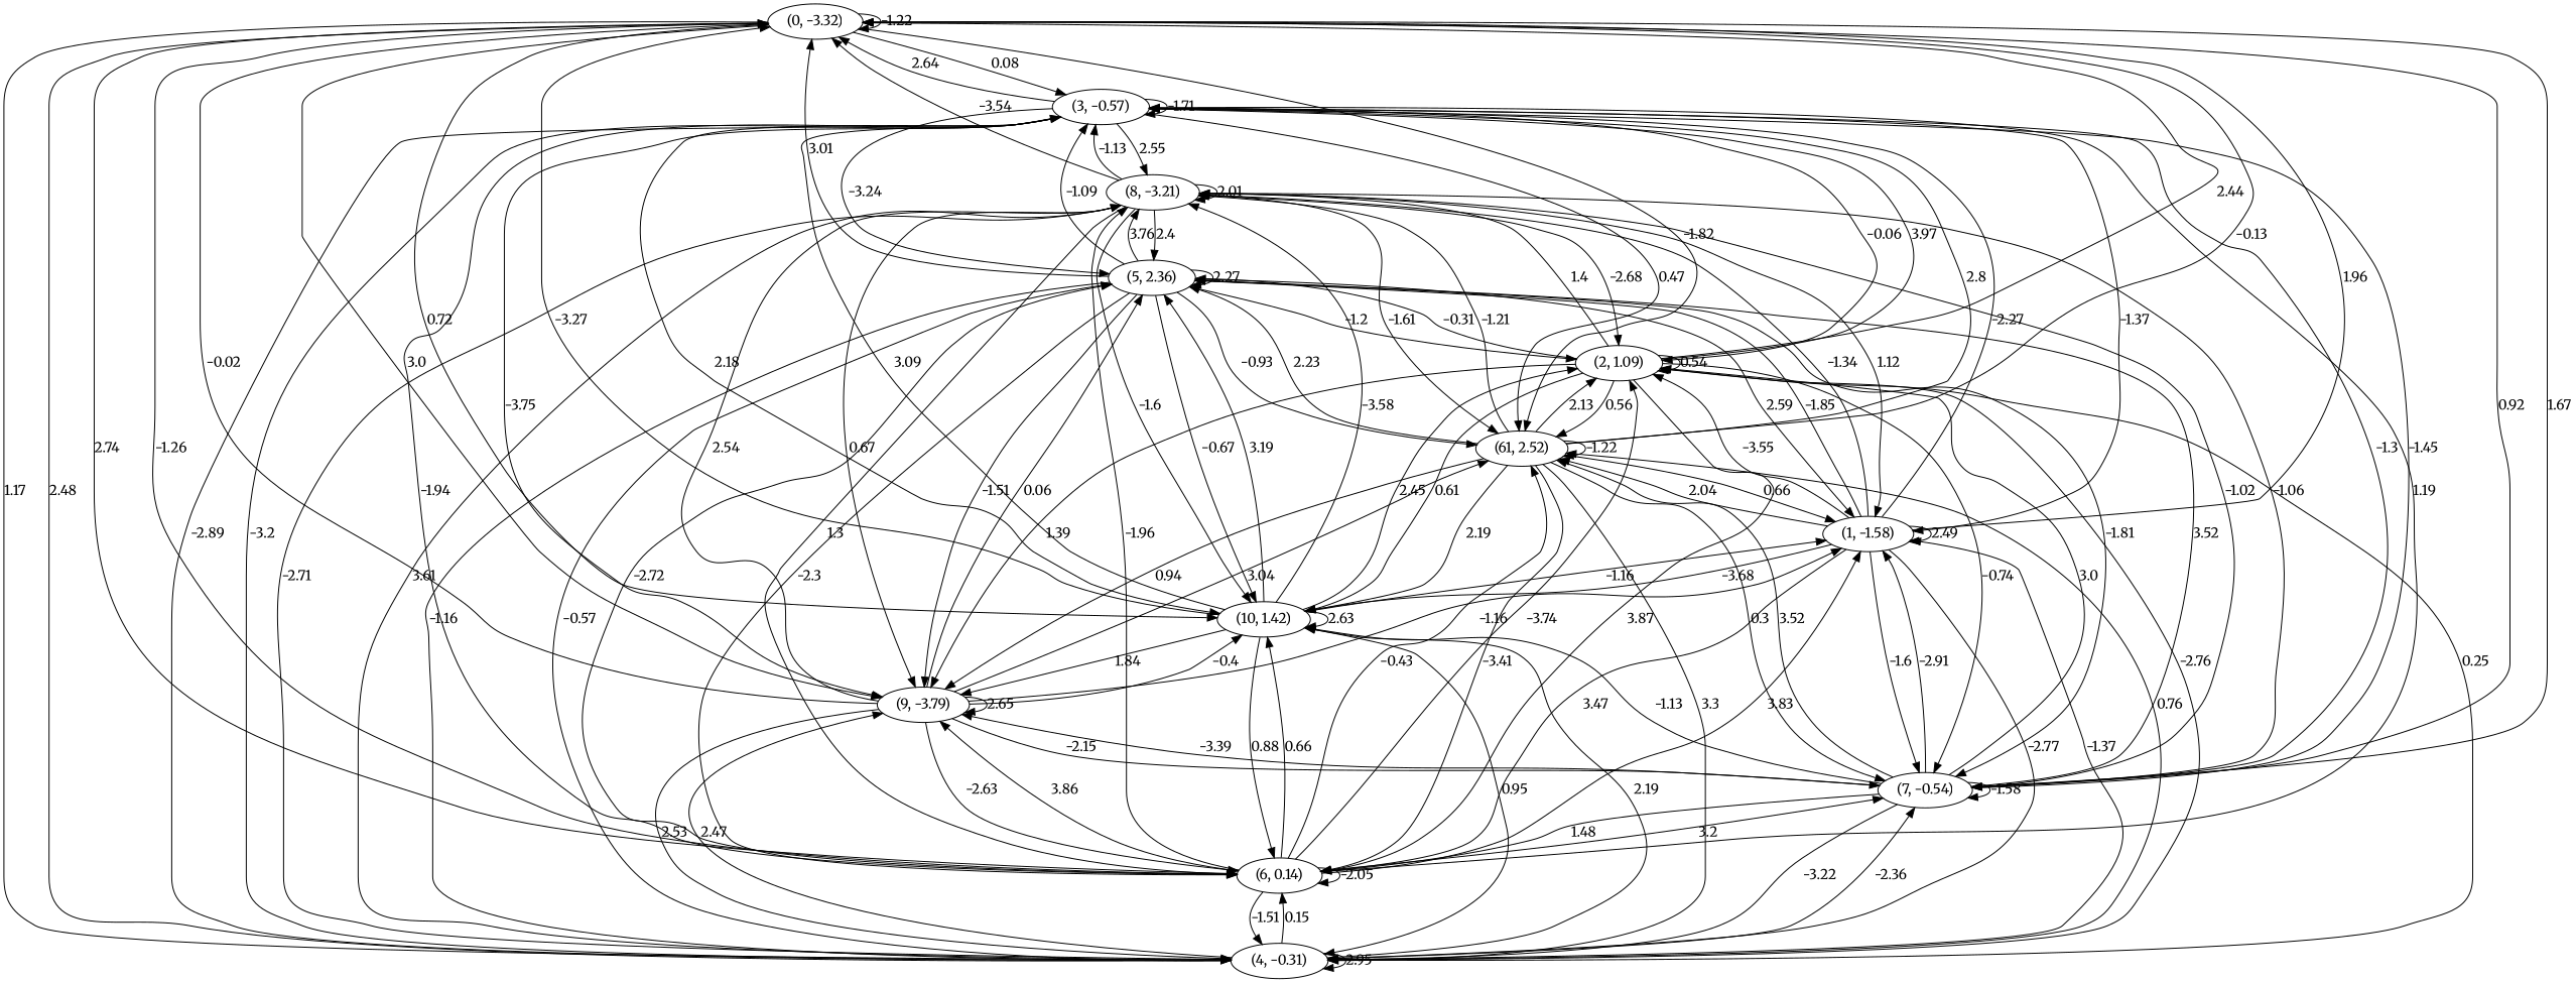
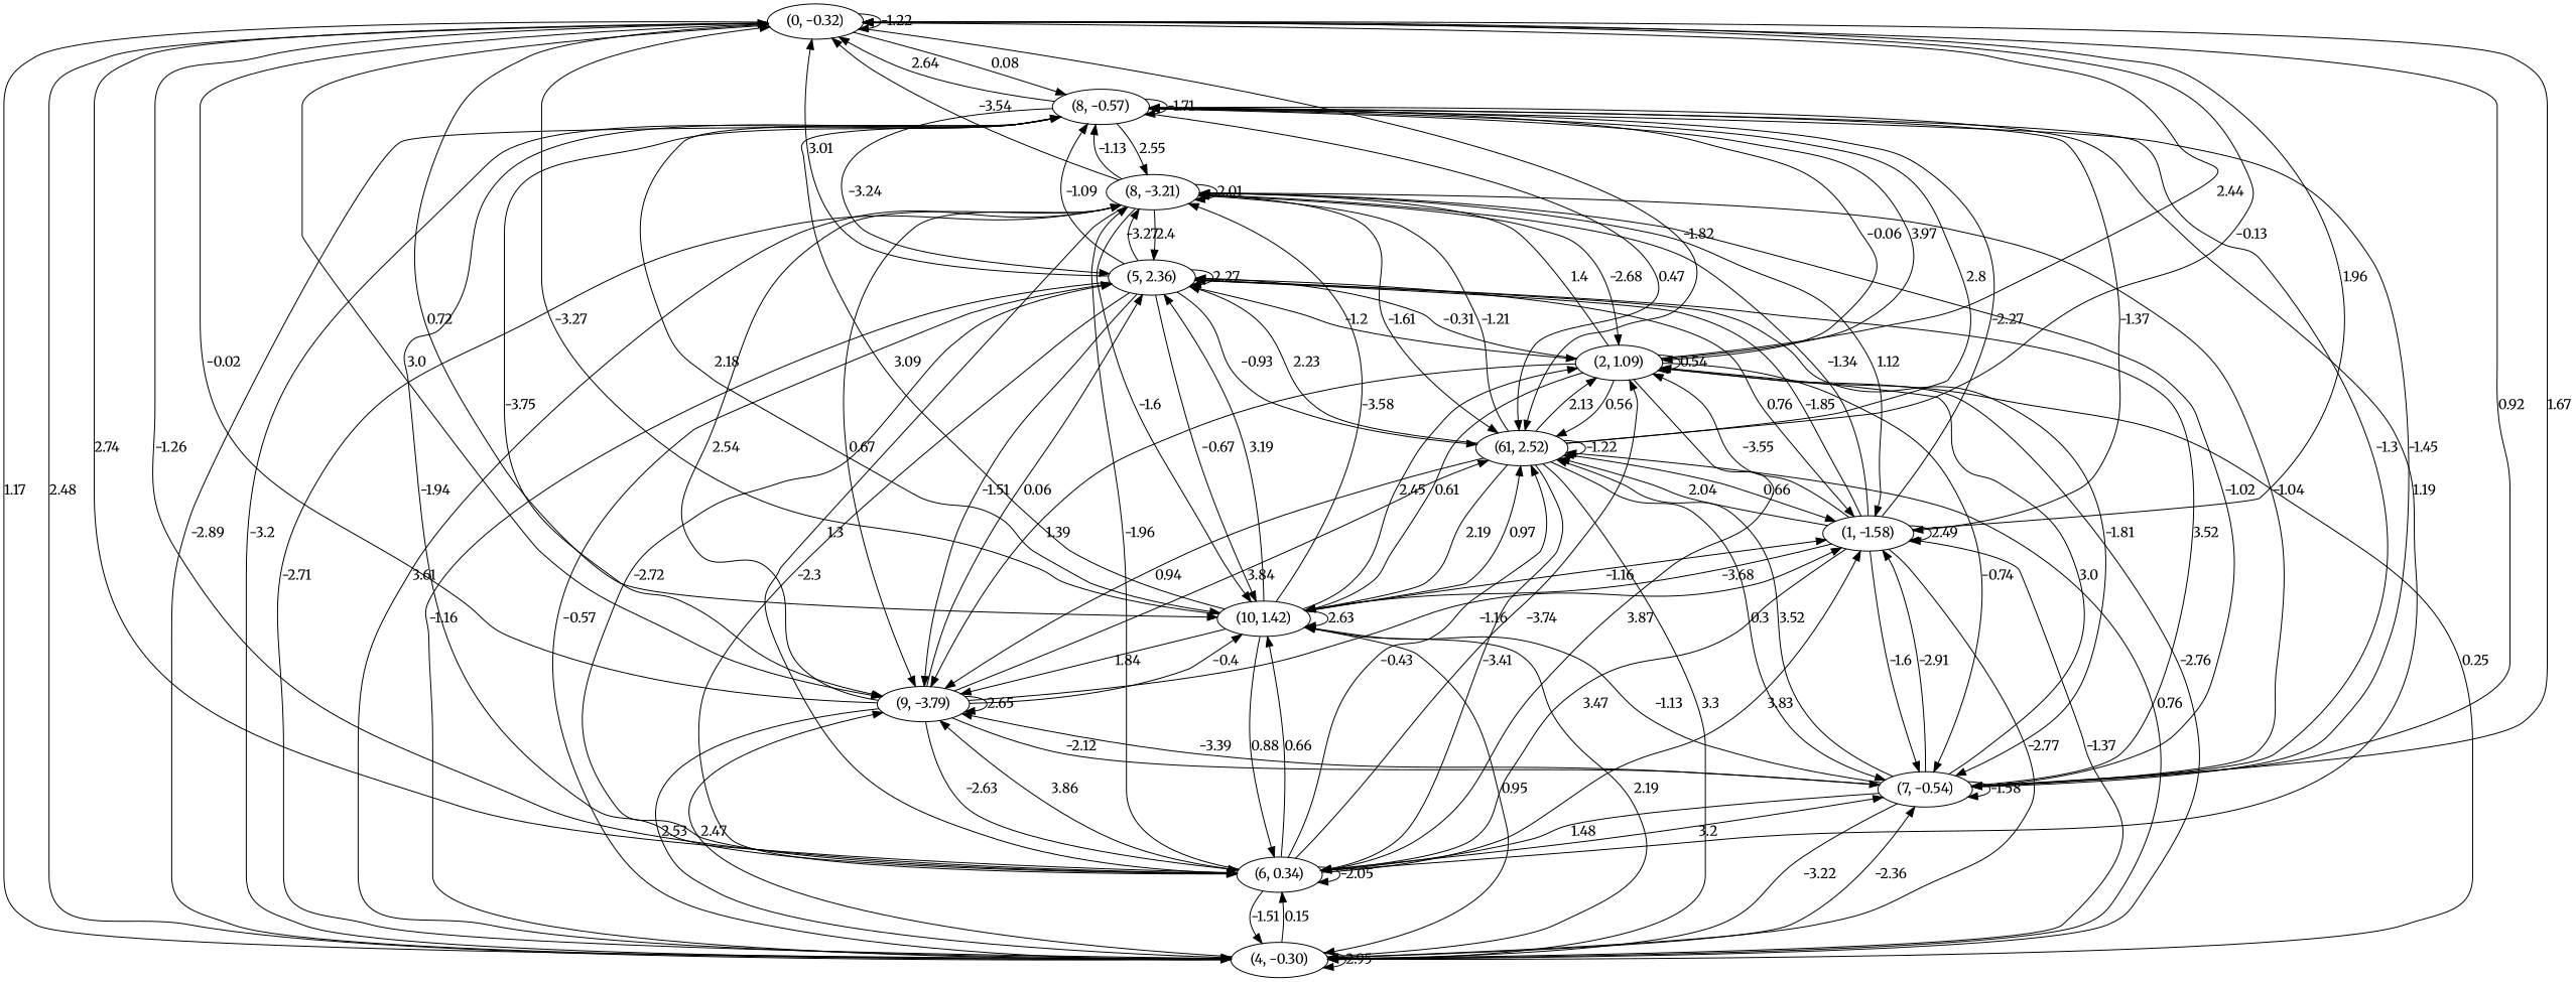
  digraph {
    fontname=Merriweather
    node [fontname=Merriweather]
    edge [fontname=Merriweather]
-   n1 [label="(0, -3.32)"]
-   n2 [label="(3, -0.57)"]
-   n3 [label="(4, -0.31)"]
-   n4 [label="(6, 0.14)"]
+   n1 [label="(0, -0.32)"]
+   n2 [label="(8, -0.57)"]
+   n3 [label="(4, -0.30)"]
+   n4 [label="(6, 0.34)"]
    n5 [label="(7, -0.54)"]
    n6 [label="(9, -3.79)"]
    n7 [label="(10, 1.42)"]
    n8 [label="(61, 2.52)"]
    n9 [label="(1, -1.58)"]
    n10 [label="(2, 1.09)"]
    n11 [label="(5, 2.36)"]
    n12 [label="(8, -3.21)"]
    n1 -> n1 [label=-1.22]
    n1 -> n2 [label=0.08]
    n1 -> n3 [label=1.17]
    n1 -> n4 [label=2.74]
    n1 -> n5 [label=1.67]
    n1 -> n6 [label=3.0]
    n1 -> n7 [label=0.72]
    n1 -> n8 [label=-1.82]
    n2 -> n1 [label=2.64]
    n2 -> n2 [label=-1.71]
    n2 -> n3 [label=-2.89]
    n2 -> n4 [label=-1.94]
    n2 -> n5 [label=-1.3]
    n2 -> n6 [label=-3.75]
    n2 -> n7 [label=2.18]
    n2 -> n8 [label=0.47]
    n2 -> n9 [label=-1.37]
    n2 -> n10 [label=-0.06]
    n2 -> n11 [label=-3.24]
    n2 -> n12 [label=2.55]
    n3 -> n1 [label=2.48]
    n3 -> n2 [label=-3.2]
    n3 -> n3 [label=2.95]
    n3 -> n4 [label=0.15]
    n3 -> n5 [label=-2.36]
    n3 -> n6 [label=2.47]
    n3 -> n7 [label=2.19]
    n3 -> n8 [label=0.76]
    n3 -> n9 [label=-1.37]
    n3 -> n10 [label=0.25]
    n3 -> n11 [label=-0.57]
    n3 -> n12 [label=3.61]
    n4 -> n1 [label=-1.26]
    n4 -> n2 [label=1.19]
    n4 -> n3 [label=-1.51]
    n4 -> n4 [label=-2.05]
    n4 -> n5 [label=3.2]
    n4 -> n6 [label=3.86]
    n4 -> n7 [label=0.66]
    n4 -> n8 [label=-0.43]
    n4 -> n9 [label=3.83]
    n4 -> n10 [label=-3.74]
    n4 -> n11 [label=-2.72]
    n4 -> n12 [label=-1.96]
    n5 -> n1 [label=0.92]
    n5 -> n2 [label=-1.45]
    n5 -> n3 [label=-3.22]
    n5 -> n4 [label=1.48]
    n5 -> n5 [label=-1.58]
    n5 -> n6 [label=-3.39]
    n5 -> n7 [label=-1.13]
    n5 -> n8 [label=3.52]
    n5 -> n9 [label=-2.91]
    n5 -> n10 [label=3.0]
    n5 -> n11 [label=3.52]
-   n5 -> n12 [label=-1.06]
+   n5 -> n12 [label=-1.04]
    n6 -> n1 [label=-0.02]
    n6 -> n3 [label=2.53]
    n6 -> n4 [label=-2.63]
-   n6 -> n5 [label=-2.15]
+   n6 -> n5 [label=-2.12]
    n6 -> n6 [label=2.65]
    n6 -> n7 [label=-0.4]
-   n6 -> n8 [label=3.04]
+   n6 -> n8 [label=3.84]
    n6 -> n9 [label=-1.16]
    n6 -> n11 [label=0.06]
    n6 -> n12 [label=2.54]
    n7 -> n1 [label=-3.27]
    n7 -> n2 [label=3.09]
    n7 -> n3 [label=0.95]
    n7 -> n4 [label=0.88]
    n7 -> n6 [label=1.84]
    n7 -> n7 [label=2.63]
+   n7 -> n8 [label=0.97]
    n7 -> n9 [label=-1.16]
    n7 -> n10 [label=2.45]
    n7 -> n11 [label=3.19]
    n7 -> n12 [label=-3.58]
    n8 -> n1 [label=-0.13]
    n8 -> n2 [label=2.8]
    n8 -> n3 [label=3.3]
    n8 -> n4 [label=-3.41]
    n8 -> n5 [label=0.3]
    n8 -> n6 [label=0.94]
    n8 -> n7 [label=2.19]
    n8 -> n8 [label=-1.22]
    n8 -> n9 [label=0.66]
    n8 -> n10 [label=2.13]
    n8 -> n11 [label=2.23]
    n8 -> n12 [label=-1.21]
    n9 -> n1 [label=1.96]
    n9 -> n2 [label=-2.27]
    n9 -> n3 [label=-2.77]
    n9 -> n4 [label=3.47]
    n9 -> n5 [label=-1.6]
    n9 -> n7 [label=-3.68]
    n9 -> n8 [label=2.04]
    n9 -> n9 [label=2.49]
    n9 -> n10 [label=-3.55]
    n9 -> n11 [label=-1.85]
    n9 -> n12 [label=-1.34]
    n10 -> n1 [label=2.44]
    n10 -> n2 [label=3.97]
    n10 -> n3 [label=-2.76]
    n10 -> n4 [label=3.87]
    n10 -> n5 [label=-0.74]
    n10 -> n6 [label=1.39]
    n10 -> n7 [label=0.61]
    n10 -> n8 [label=0.56]
    n10 -> n10 [label=0.54]
    n10 -> n11 [label=-0.31]
    n10 -> n12 [label=1.4]
    n11 -> n1 [label=3.01]
    n11 -> n2 [label=-1.09]
    n11 -> n3 [label=-1.16]
    n11 -> n4 [label=-2.3]
    n11 -> n5 [label=-1.81]
    n11 -> n6 [label=-1.51]
    n11 -> n7 [label=-0.67]
    n11 -> n8 [label=-0.93]
-   n11 -> n9 [label=2.59]
+   n11 -> n9 [label=0.76]
    n11 -> n10 [label=-1.2]
    n11 -> n11 [label=2.27]
-   n11 -> n12 [label=3.76]
+   n11 -> n12 [label=-3.27]
    n12 -> n1 [label=-3.54]
    n12 -> n2 [label=-1.13]
    n12 -> n3 [label=-2.71]
    n12 -> n4 [label=1.3]
    n12 -> n5 [label=-1.02]
    n12 -> n6 [label=0.67]
    n12 -> n7 [label=-1.6]
    n12 -> n8 [label=-1.61]
    n12 -> n9 [label=1.12]
    n12 -> n10 [label=-2.68]
    n12 -> n11 [label=2.4]
    n12 -> n12 [label=2.01]
  }
